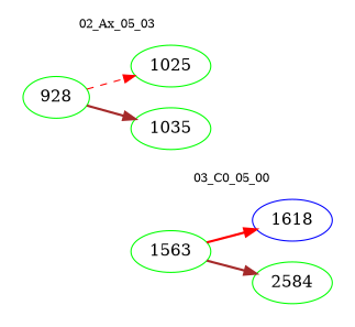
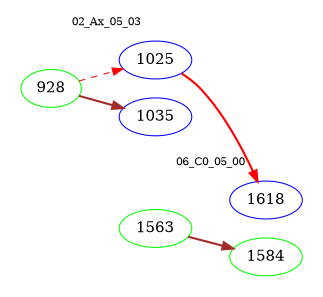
  digraph {
    rankdir=LR
    node [color=green]
    edge [color=brown style=bold]
    n1 [label=928]
-   n2 [label=1035]
-   n3 [label=1025]
+   n2 [color=blue label=1035]
+   n3 [color=blue label=1025]
    n4 [label=1563]
    n5 [color=blue label=1618]
-   n6 [label=2584]
+   n6 [label=1584]
    subgraph cluster_1 {
      color=white
      fontsize=10
      label="02_Ax_05_03"
      n1
      n2
      n3
    }
    subgraph cluster_2 {
      color=white
      fontsize=10
-     label="03_C0_05_00"
+     label="06_C0_05_00"
      n4
      n5
      n6
    }
    n1 -> n2
    n1 -> n3 [color=red style=dashed]
-   n4 -> n5 [color=red]
+   n3 -> n5 [color=red]
    n4 -> n6
  }
